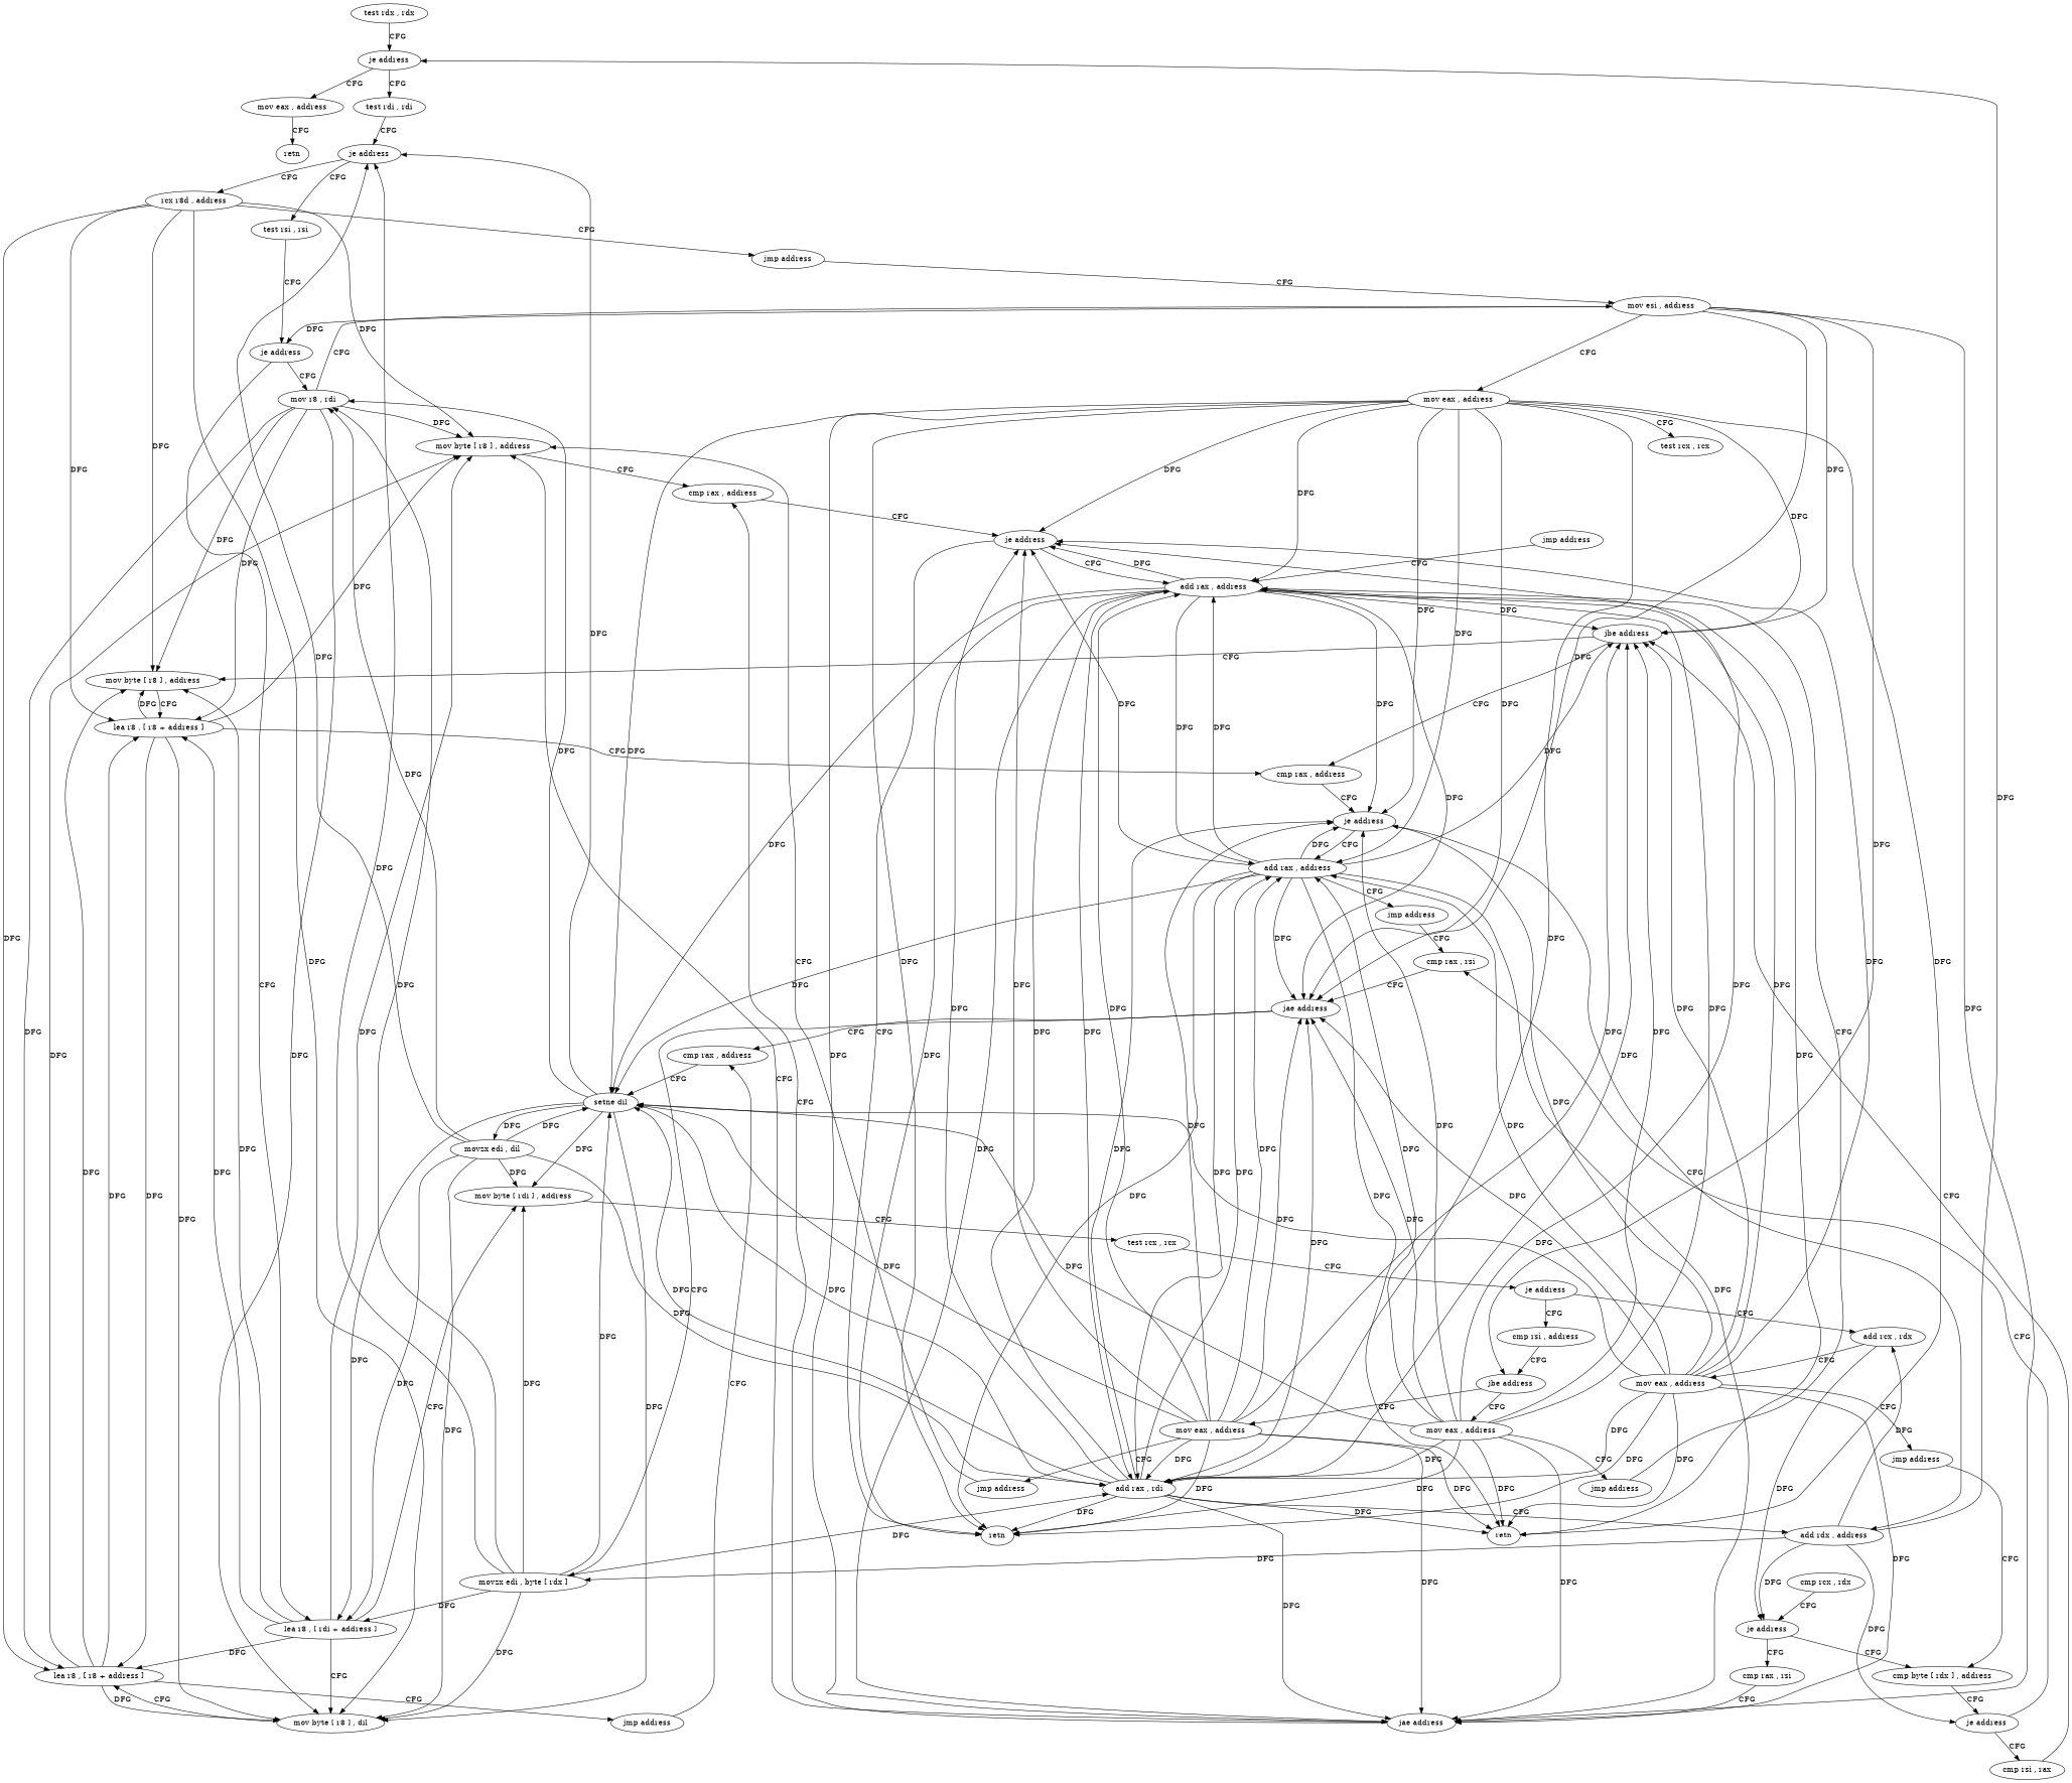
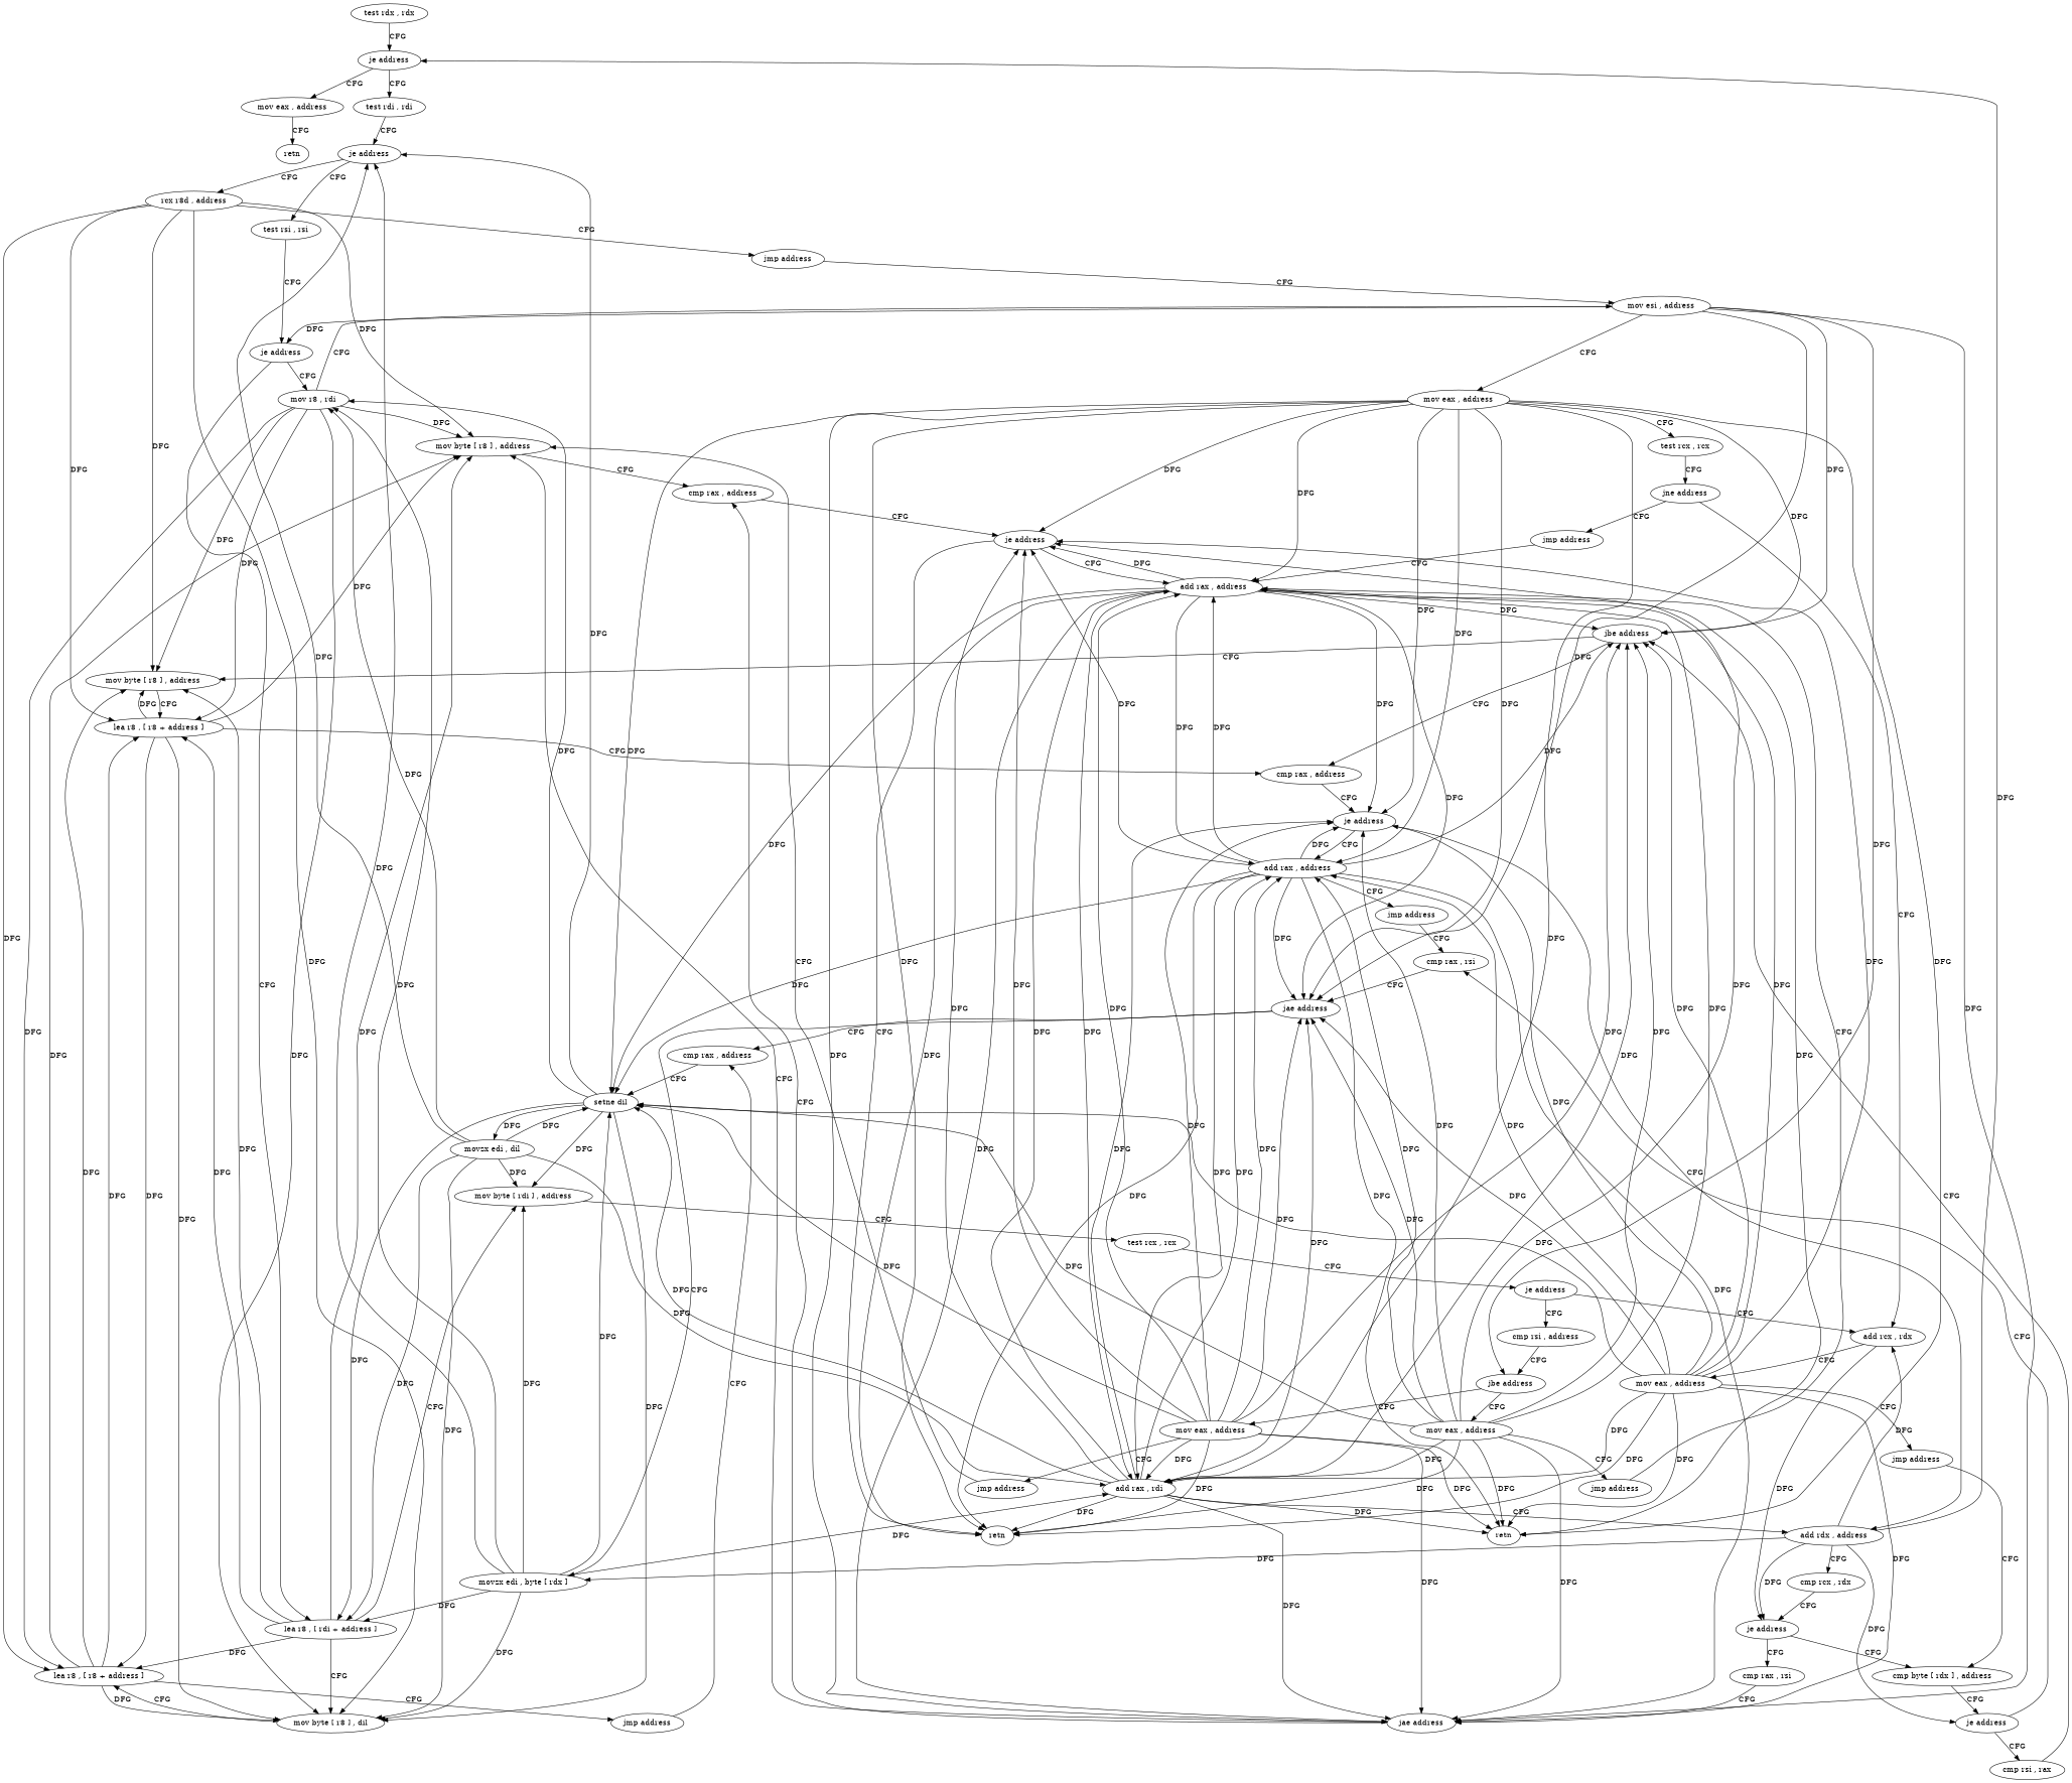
  digraph {
    n1 [label="test rdx , rdx"]
    n2 [label="je address"]
    n3 [label="mov eax , address"]
    n4 [label="test rdi , rdi"]
    n5 [label=retn]
    n6 [label="je address"]
    n7 [label="rcx r8d , address"]
    n8 [label="test rsi , rsi"]
    n9 [label="jmp address"]
    n10 [label="mov byte [ r8 ] , address"]
    n11 [label="mov byte [ r8 ] , address"]
    n12 [label="lea r8 , [ r8 + address ]"]
    n13 [label="mov byte [ r8 ] , dil"]
    n14 [label="lea r8 , [ r8 + address ]"]
    n15 [label="je address"]
    n16 [label="mov esi , address"]
    n17 [label="cmp rax , address"]
    n18 [label="cmp rax , address"]
    n19 [label="jmp address"]
    n20 [label="mov r8 , rdi"]
    n21 [label="lea r8 , [ rdi + address ]"]
    n22 [label="mov eax , address"]
    n23 [label="jbe address"]
    n24 [label="jbe address"]
    n25 [label="jae address"]
    n26 [label="jae address"]
    n27 [label="test rcx , rcx"]
    n28 [label="add rax , address"]
    n29 [label=retn]
    n30 [label="je address"]
    n31 [label="add rax , address"]
    n32 [label="setne dil"]
    n33 [label="add rax , rdi"]
    n34 [label=retn]
    n35 [label="je address"]
    n36 [label="mov eax , address"]
    n37 [label="mov eax , address"]
    n38 [label="cmp rax , address"]
    n39 [label="movzx edi , byte [ rdx ]"]
    n40 [label="mov byte [ rdi ] , address"]
    n41 [label="test rcx , rcx"]
+   n42 [label="jne address"]
    n43 [label="add rdx , address"]
    n44 [label="jmp address"]
    n45 [label="movzx edi , dil"]
    n46 [label="add rcx , rdx"]
    n47 [label="jmp address"]
    n48 [label="mov eax , address"]
    n49 [label="je address"]
    n50 [label="jmp address"]
    n51 [label="cmp byte [ rdx ] , address"]
    n52 [label="cmp rax , rsi"]
    n53 [label="je address"]
    n54 [label="cmp rsi , address"]
    n55 [label="je address"]
    n56 [label="cmp rsi , rax"]
    n57 [label="cmp rax , rsi"]
    n58 [label="jmp address"]
    n59 [label="jmp address"]
    n60 [label="cmp rcx , rdx"]
    n1 -> n2 [label=CFG]
    n2 -> n3 [label=CFG]
    n2 -> n4 [label=CFG]
    n3 -> n5 [label=CFG]
    n4 -> n6 [label=CFG]
    n6 -> n7 [label=CFG]
    n6 -> n8 [label=CFG]
    n7 -> n9 [label=CFG]
    n7 -> n10 [label=DFG]
    n7 -> n11 [label=DFG]
    n7 -> n12 [label=DFG]
    n7 -> n13 [label=DFG]
    n7 -> n14 [label=DFG]
    n8 -> n15 [label=CFG]
    n9 -> n16 [label=CFG]
    n10 -> n17 [label=CFG]
    n11 -> n12 [label=CFG]
    n12 -> n10 [label=DFG]
    n12 -> n11 [label=DFG]
    n12 -> n13 [label=DFG]
    n12 -> n14 [label=DFG]
    n12 -> n18 [label=CFG]
    n13 -> n14 [label=CFG]
    n14 -> n10 [label=DFG]
    n14 -> n11 [label=DFG]
    n14 -> n12 [label=DFG]
    n14 -> n13 [label=DFG]
    n14 -> n19 [label=CFG]
    n15 -> n20 [label=CFG]
    n15 -> n21 [label=CFG]
    n16 -> n15 [label=DFG]
    n16 -> n22 [label=CFG]
    n16 -> n23 [label=DFG]
    n16 -> n24 [label=DFG]
    n16 -> n25 [label=DFG]
    n16 -> n26 [label=DFG]
    n17 -> n35 [label=CFG]
    n18 -> n30 [label=CFG]
    n19 -> n38 [label=CFG]
    n20 -> n10 [label=DFG]
    n20 -> n11 [label=DFG]
    n20 -> n12 [label=DFG]
    n20 -> n13 [label=DFG]
    n20 -> n14 [label=DFG]
    n20 -> n16 [label=CFG]
    n21 -> n10 [label=DFG]
    n21 -> n11 [label=DFG]
    n21 -> n12 [label=DFG]
    n21 -> n13 [label=CFG]
    n21 -> n14 [label=DFG]
    n21 -> n40 [label=CFG]
    n22 -> n24 [label=DFG]
    n22 -> n25 [label=DFG]
    n22 -> n26 [label=DFG]
    n22 -> n27 [label=CFG]
    n22 -> n28 [label=DFG]
    n22 -> n29 [label=DFG]
    n22 -> n30 [label=DFG]
    n22 -> n31 [label=DFG]
    n22 -> n32 [label=DFG]
    n22 -> n33 [label=DFG]
    n22 -> n34 [label=DFG]
    n22 -> n35 [label=DFG]
    n23 -> n36 [label=CFG]
    n23 -> n37 [label=CFG]
    n24 -> n11 [label=CFG]
    n24 -> n18 [label=CFG]
    n25 -> n38 [label=CFG]
    n25 -> n39 [label=CFG]
    n26 -> n10 [label=CFG]
    n26 -> n17 [label=CFG]
+   n27 -> n42 [label=CFG]
    n28 -> n24 [label=DFG]
    n28 -> n25 [label=DFG]
    n28 -> n26 [label=DFG]
    n28 -> n29 [label=DFG]
    n28 -> n30 [label=DFG]
    n28 -> n31 [label=DFG]
    n28 -> n32 [label=DFG]
    n28 -> n33 [label=DFG]
    n28 -> n34 [label=DFG]
    n28 -> n35 [label=DFG]
    n30 -> n31 [label=CFG]
    n30 -> n43 [label=CFG]
    n31 -> n24 [label=DFG]
    n31 -> n25 [label=DFG]
    n31 -> n26 [label=DFG]
    n31 -> n28 [label=DFG]
    n31 -> n29 [label=DFG]
    n31 -> n30 [label=DFG]
    n31 -> n32 [label=DFG]
    n31 -> n33 [label=DFG]
    n31 -> n34 [label=DFG]
    n31 -> n35 [label=DFG]
    n31 -> n44 [label=CFG]
    n32 -> n6 [label=DFG]
    n32 -> n13 [label=DFG]
    n32 -> n20 [label=DFG]
    n32 -> n21 [label=DFG]
-   n32 -> n33 [label=DFG]
    n32 -> n40 [label=DFG]
    n32 -> n45 [label=DFG]
    n33 -> n24 [label=DFG]
    n33 -> n25 [label=DFG]
    n33 -> n26 [label=DFG]
    n33 -> n28 [label=DFG]
    n33 -> n29 [label=DFG]
    n33 -> n30 [label=DFG]
    n33 -> n31 [label=DFG]
    n33 -> n32 [label=DFG]
    n33 -> n34 [label=DFG]
    n33 -> n35 [label=DFG]
    n33 -> n43 [label=CFG]
    n35 -> n28 [label=CFG]
    n35 -> n34 [label=CFG]
    n36 -> n24 [label=DFG]
    n36 -> n25 [label=DFG]
    n36 -> n26 [label=DFG]
    n36 -> n28 [label=DFG]
    n36 -> n29 [label=DFG]
    n36 -> n30 [label=DFG]
    n36 -> n31 [label=DFG]
    n36 -> n32 [label=DFG]
    n36 -> n33 [label=DFG]
    n36 -> n34 [label=DFG]
    n36 -> n35 [label=DFG]
    n36 -> n58 [label=CFG]
    n37 -> n24 [label=DFG]
    n37 -> n25 [label=DFG]
    n37 -> n26 [label=DFG]
    n37 -> n28 [label=DFG]
    n37 -> n29 [label=DFG]
    n37 -> n30 [label=DFG]
    n37 -> n31 [label=DFG]
    n37 -> n32 [label=DFG]
    n37 -> n33 [label=DFG]
    n37 -> n34 [label=DFG]
    n37 -> n35 [label=DFG]
    n37 -> n59 [label=CFG]
    n38 -> n32 [label=CFG]
    n39 -> n6 [label=DFG]
    n39 -> n13 [label=DFG]
    n39 -> n20 [label=DFG]
    n39 -> n21 [label=DFG]
    n39 -> n32 [label=DFG]
    n39 -> n33 [label=DFG]
    n39 -> n40 [label=DFG]
    n40 -> n41 [label=CFG]
    n41 -> n53 [label=CFG]
+   n42 -> n46 [label=CFG]
+   n42 -> n47 [label=CFG]
    n43 -> n2 [label=DFG]
    n43 -> n39 [label=DFG]
    n43 -> n46 [label=DFG]
    n43 -> n49 [label=DFG]
    n43 -> n55 [label=DFG]
+   n43 -> n60 [label=CFG]
    n44 -> n57 [label=CFG]
    n45 -> n6 [label=DFG]
    n45 -> n13 [label=DFG]
    n45 -> n20 [label=DFG]
    n45 -> n21 [label=DFG]
    n45 -> n32 [label=DFG]
    n45 -> n33 [label=DFG]
    n45 -> n40 [label=DFG]
    n46 -> n48 [label=CFG]
    n46 -> n49 [label=DFG]
    n47 -> n28 [label=CFG]
    n48 -> n24 [label=DFG]
    n48 -> n25 [label=DFG]
    n48 -> n26 [label=DFG]
    n48 -> n28 [label=DFG]
    n48 -> n29 [label=DFG]
    n48 -> n30 [label=DFG]
    n48 -> n31 [label=DFG]
    n48 -> n32 [label=DFG]
    n48 -> n33 [label=DFG]
    n48 -> n34 [label=DFG]
    n48 -> n35 [label=DFG]
    n48 -> n50 [label=CFG]
    n49 -> n51 [label=CFG]
    n49 -> n52 [label=CFG]
    n50 -> n51 [label=CFG]
    n51 -> n55 [label=CFG]
    n52 -> n26 [label=CFG]
    n53 -> n46 [label=CFG]
    n53 -> n54 [label=CFG]
    n54 -> n23 [label=CFG]
    n55 -> n56 [label=CFG]
    n55 -> n57 [label=CFG]
    n56 -> n24 [label=CFG]
    n57 -> n25 [label=CFG]
    n58 -> n28 [label=CFG]
    n59 -> n10 [label=CFG]
    n60 -> n49 [label=CFG]
  }
